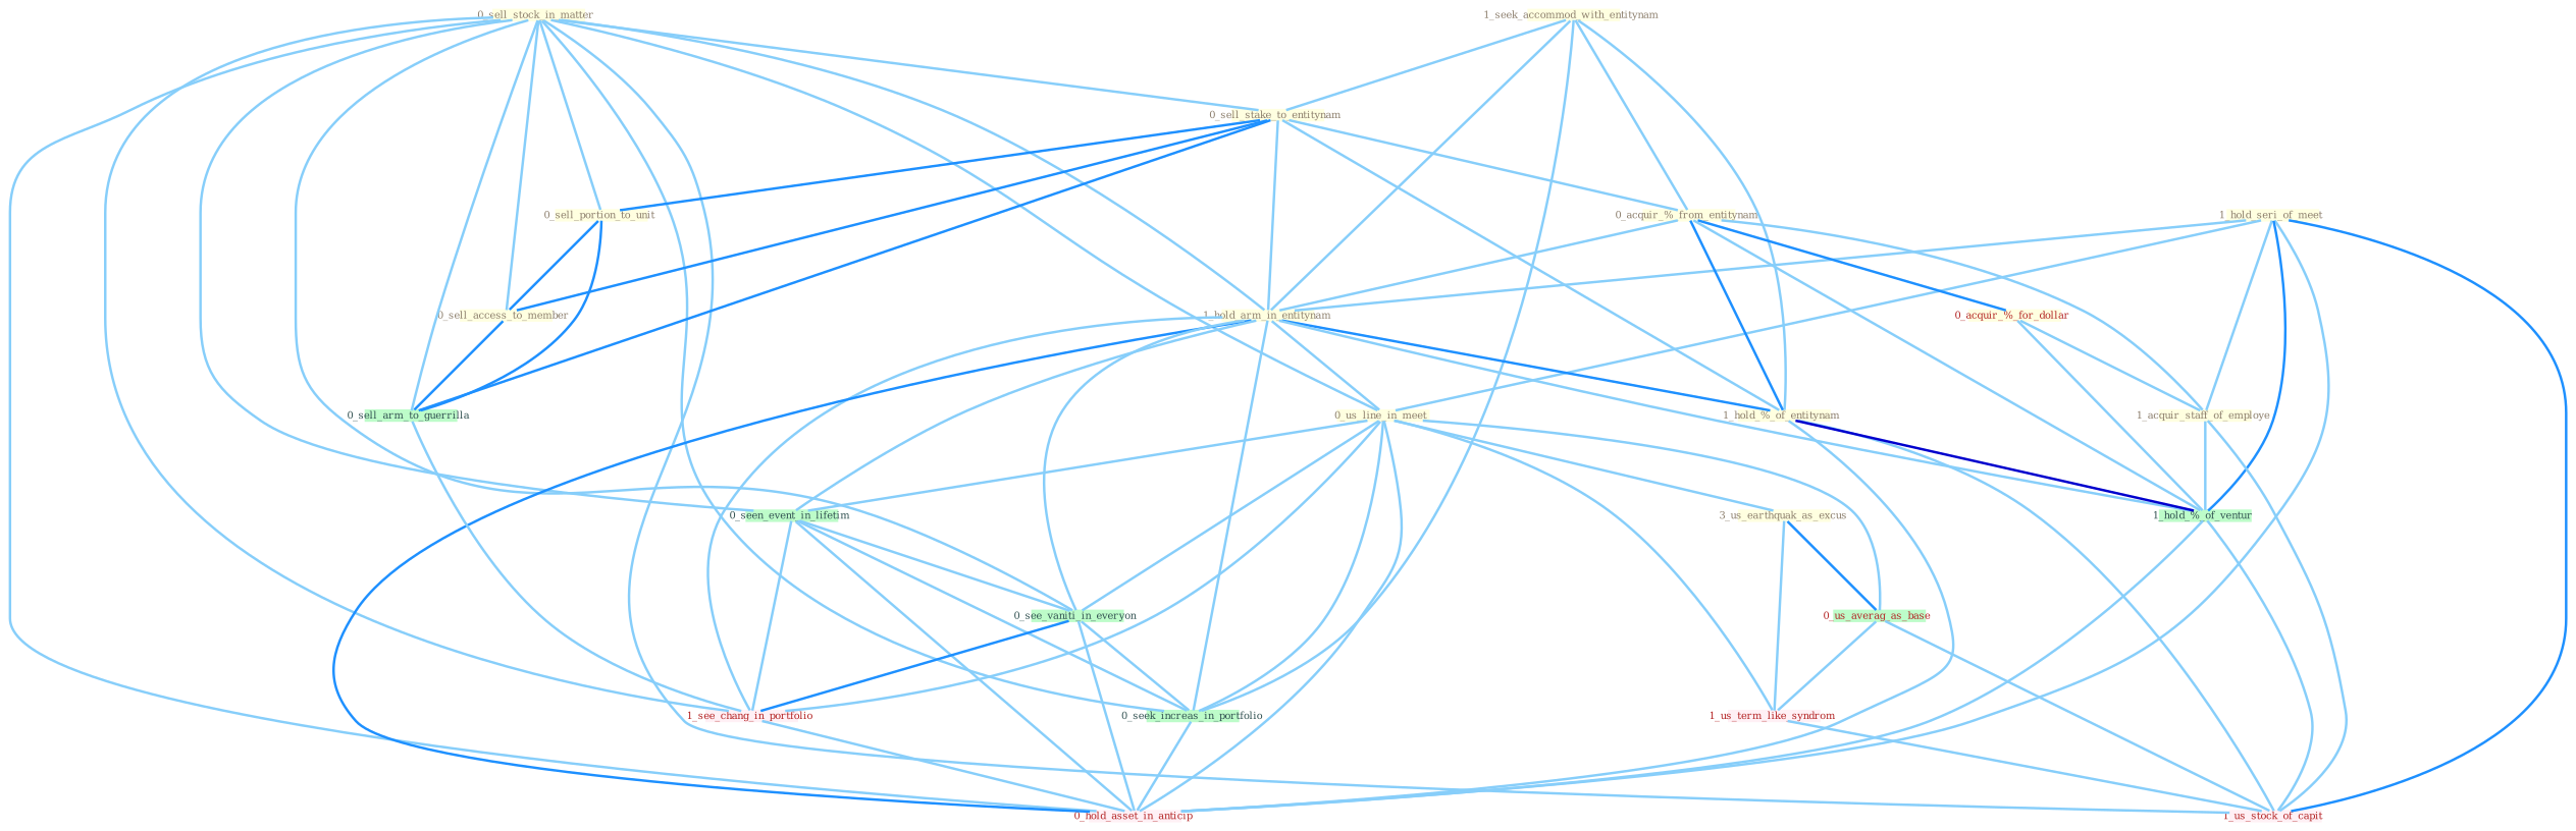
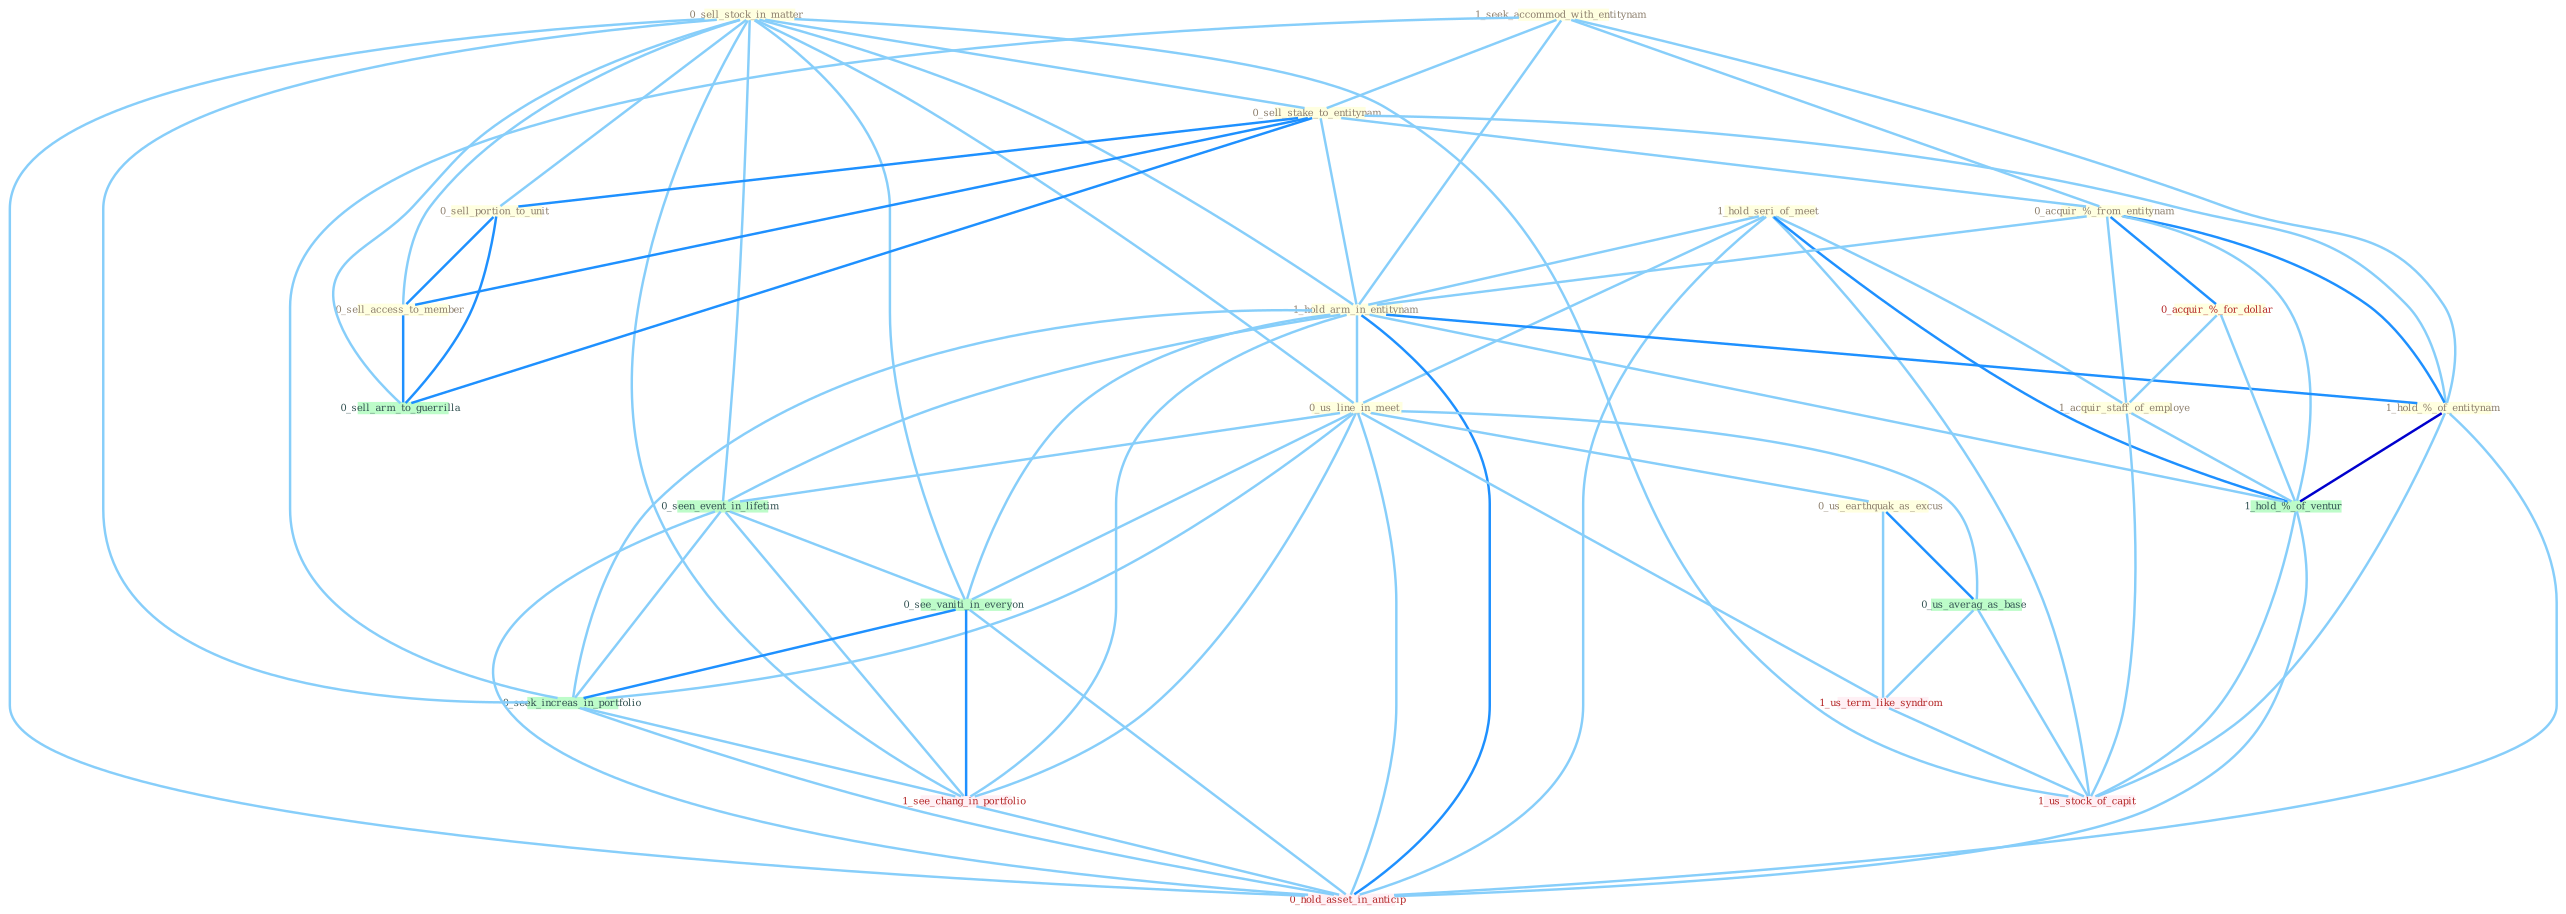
  graph {
    node [color="#ffffe0" fixedsize=true fontcolor="#8b7d6b" fontsize=4 shape=polygon style=filled]
    edge [color="#87cefa" w=1]
    "0_sell_stock_in_matter " [height=.06 width=.5]
    "1_hold_seri_of_meet " [height=.06 width=.5]
    "1_seek_accommod_with_entitynam " [height=.06 width=.5]
    "0_sell_stake_to_entitynam " [height=.06 width=.5]
    "0_sell_portion_to_unit " [height=.06 width=.5]
    "0_acquir_%_from_entitynam " [height=.06 width=.5]
    n7 [height=.06 label="1_hold_arm_in_entitynam" width=.5]
    "0_acquir_%_for_dollar " [fontcolor="#b22222" height=.06 width=.5]
    "0_us_line_in_meet " [height=.06 width=.5]
    "1_acquir_staff_of_employe " [height=.06 width=.5]
    "1_hold_%_of_entitynam " [height=.06 width=.5]
    "0_sell_access_to_member " [height=.06 width=.5]
-   "0_us_earthquak_as_excus " [height=.06 width=.5 label="3_us_earthquak_as_excus"]
+   "0_us_earthquak_as_excus " [height=.06 width=.5]
    "1_us_term_like_syndrom " [color="#fff0f5" fontcolor="#b22222" height=.06 width=.5]
    "1_us_stock_of_capit " [color="#fff0f5" fontcolor="#b22222" height=.06 width=.5]
    "1_see_chang_in_portfolio " [color="#fff0f5" fontcolor="#b22222" height=.06 width=.5]
    "0_hold_asset_in_anticip " [color="#fff0f5" fontcolor="#b22222" height=.06 width=.5]
    "0_seen_event_in_lifetim " [color="#BDFCC9" fontcolor="#2f4f4f" height=.06 width=.5]
    "0_see_vaniti_in_everyon " [color="#BDFCC9" fontcolor="#2f4f4f" height=.06 width=.5]
    "0_sell_arm_to_guerrilla " [color="#BDFCC9" fontcolor="#2f4f4f" height=.06 width=.5]
    n21 [color="#BDFCC9" fontcolor="#2f4f4f" height=.06 label="0_seek_increas_in_portfolio" width=.5]
    "1_hold_%_of_ventur " [color="#BDFCC9" fontcolor="#2f4f4f" height=.06 width=.5]
-   "0_us_averag_as_base " [color="#BDFCC9" fontcolor="#b22222" height=.06 width=.5]
+   "0_us_averag_as_base " [color="#BDFCC9" fontcolor="#2f4f4f" height=.06 width=.5]
    subgraph sub_1 {
      "0_sell_stock_in_matter "
      "1_hold_seri_of_meet "
      "1_seek_accommod_with_entitynam "
      "0_sell_stake_to_entitynam "
      "0_sell_portion_to_unit "
      "0_acquir_%_from_entitynam "
      n7
      "0_acquir_%_for_dollar "
      "0_us_line_in_meet "
      "1_acquir_staff_of_employe "
      "1_hold_%_of_entitynam "
      "0_sell_access_to_member "
      "0_us_earthquak_as_excus "
    }
    subgraph sub_2 {
      "1_us_term_like_syndrom "
      "1_us_stock_of_capit "
      "1_see_chang_in_portfolio "
      "0_hold_asset_in_anticip "
    }
    "0_sell_stock_in_matter " -- "0_sell_stake_to_entitynam "
    "0_sell_stock_in_matter " -- "0_sell_portion_to_unit "
    "0_sell_stock_in_matter " -- n7
    "0_sell_stock_in_matter " -- "0_us_line_in_meet "
    "0_sell_stock_in_matter " -- "0_sell_access_to_member "
    "0_sell_stock_in_matter " -- "1_us_stock_of_capit "
    "0_sell_stock_in_matter " -- "1_see_chang_in_portfolio "
    "0_sell_stock_in_matter " -- "0_hold_asset_in_anticip "
    "0_sell_stock_in_matter " -- "0_seen_event_in_lifetim "
    "0_sell_stock_in_matter " -- "0_see_vaniti_in_everyon "
    "0_sell_stock_in_matter " -- "0_sell_arm_to_guerrilla "
    "0_sell_stock_in_matter " -- n21
    "1_hold_seri_of_meet " -- n7
    "1_hold_seri_of_meet " -- "0_us_line_in_meet "
    "1_hold_seri_of_meet " -- "1_acquir_staff_of_employe "
-   "1_hold_seri_of_meet " -- "1_us_stock_of_capit " [color="#1e90ff"]
+   "1_hold_seri_of_meet " -- "1_us_stock_of_capit "
    "1_hold_seri_of_meet " -- "0_hold_asset_in_anticip "
    "1_hold_seri_of_meet " -- "1_hold_%_of_ventur " [color="#1e90ff" w=2]
    "1_seek_accommod_with_entitynam " -- "0_sell_stake_to_entitynam "
    "1_seek_accommod_with_entitynam " -- "0_acquir_%_from_entitynam "
    "1_seek_accommod_with_entitynam " -- n7
    "1_seek_accommod_with_entitynam " -- "1_hold_%_of_entitynam "
    "1_seek_accommod_with_entitynam " -- n21
    "0_sell_stake_to_entitynam " -- "0_sell_portion_to_unit " [color="#1e90ff" w=2]
    "0_sell_stake_to_entitynam " -- "0_acquir_%_from_entitynam "
    "0_sell_stake_to_entitynam " -- n7
    "0_sell_stake_to_entitynam " -- "1_hold_%_of_entitynam "
    "0_sell_stake_to_entitynam " -- "0_sell_access_to_member " [color="#1e90ff" w=2]
    "0_sell_stake_to_entitynam " -- "0_sell_arm_to_guerrilla " [color="#1e90ff" w=2]
    "0_sell_portion_to_unit " -- "0_sell_access_to_member " [color="#1e90ff" w=2]
    "0_sell_portion_to_unit " -- "0_sell_arm_to_guerrilla " [color="#1e90ff" w=2]
    "0_acquir_%_from_entitynam " -- n7
    "0_acquir_%_from_entitynam " -- "0_acquir_%_for_dollar " [color="#1e90ff" w=2]
    "0_acquir_%_from_entitynam " -- "1_acquir_staff_of_employe "
    "0_acquir_%_from_entitynam " -- "1_hold_%_of_entitynam " [color="#1e90ff" w=2]
    "0_acquir_%_from_entitynam " -- "1_hold_%_of_ventur "
    n7 -- "0_us_line_in_meet "
    n7 -- "1_hold_%_of_entitynam " [color="#1e90ff" w=2]
    n7 -- "1_see_chang_in_portfolio "
    n7 -- "0_hold_asset_in_anticip " [color="#1e90ff" w=2]
    n7 -- "0_seen_event_in_lifetim "
    n7 -- "0_see_vaniti_in_everyon "
    n7 -- n21
    n7 -- "1_hold_%_of_ventur "
    "0_acquir_%_for_dollar " -- "1_acquir_staff_of_employe "
    "0_acquir_%_for_dollar " -- "1_hold_%_of_ventur "
    "0_us_line_in_meet " -- "0_us_earthquak_as_excus "
    "0_us_line_in_meet " -- "1_us_term_like_syndrom "
    "0_us_line_in_meet " -- "1_see_chang_in_portfolio "
    "0_us_line_in_meet " -- "0_hold_asset_in_anticip "
    "0_us_line_in_meet " -- "0_seen_event_in_lifetim "
    "0_us_line_in_meet " -- "0_see_vaniti_in_everyon "
    "0_us_line_in_meet " -- n21
    "0_us_line_in_meet " -- "0_us_averag_as_base "
    "1_acquir_staff_of_employe " -- "1_us_stock_of_capit "
    "1_acquir_staff_of_employe " -- "1_hold_%_of_ventur "
    "1_hold_%_of_entitynam " -- "1_us_stock_of_capit "
    "1_hold_%_of_entitynam " -- "0_hold_asset_in_anticip "
    "1_hold_%_of_entitynam " -- "1_hold_%_of_ventur " [color="#0000cd" w=3]
    "0_sell_access_to_member " -- "0_sell_arm_to_guerrilla " [color="#1e90ff" w=2]
    "0_us_earthquak_as_excus " -- "1_us_term_like_syndrom "
    "0_us_earthquak_as_excus " -- "0_us_averag_as_base " [color="#1e90ff" w=2]
    "1_us_term_like_syndrom " -- "1_us_stock_of_capit "
    "1_see_chang_in_portfolio " -- "0_hold_asset_in_anticip "
    "0_seen_event_in_lifetim " -- "1_see_chang_in_portfolio "
    "0_seen_event_in_lifetim " -- "0_hold_asset_in_anticip "
    "0_seen_event_in_lifetim " -- "0_see_vaniti_in_everyon "
    "0_seen_event_in_lifetim " -- n21
    "0_see_vaniti_in_everyon " -- "1_see_chang_in_portfolio " [color="#1e90ff" w=2]
    "0_see_vaniti_in_everyon " -- "0_hold_asset_in_anticip "
-   "0_see_vaniti_in_everyon " -- n21
-   "0_sell_arm_to_guerrilla " -- "1_see_chang_in_portfolio "
+   "0_see_vaniti_in_everyon " -- n21 [color="#1e90ff"]
+   n21 -- "1_see_chang_in_portfolio "
    n21 -- "0_hold_asset_in_anticip "
    "1_hold_%_of_ventur " -- "1_us_stock_of_capit "
    "1_hold_%_of_ventur " -- "0_hold_asset_in_anticip "
    "0_us_averag_as_base " -- "1_us_term_like_syndrom "
    "0_us_averag_as_base " -- "1_us_stock_of_capit "
  }
